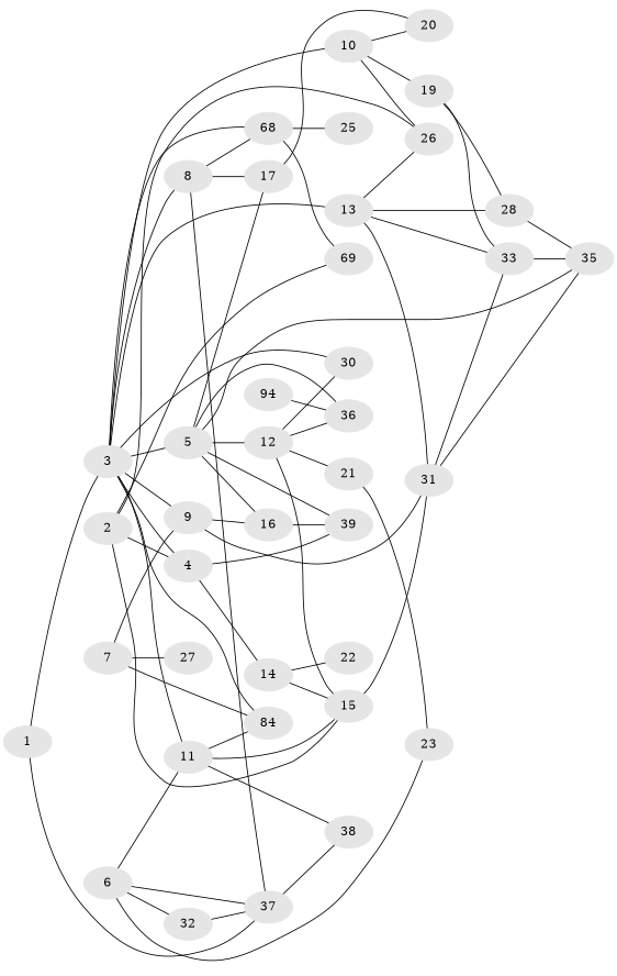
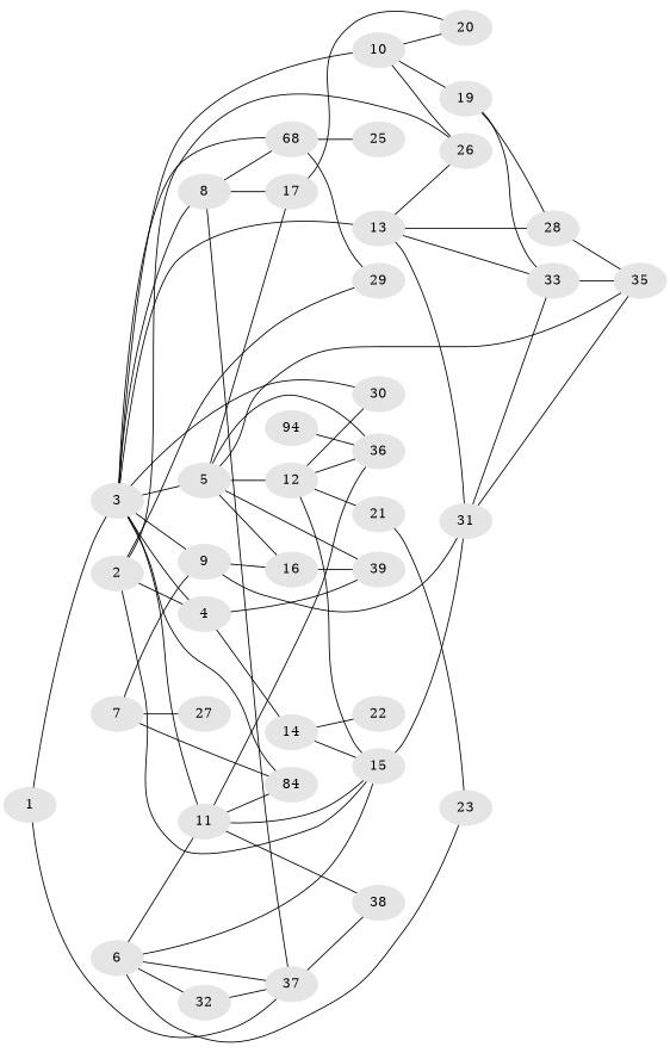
  graph {
    rankdir=LR
    node [color=gray90 style=filled]
    edge [weight=1.0]
    1
    3
    37
    4
    5
    8
    9
    10
    11
    13
    n11 [label=68]
    n12 [label=84]
    30
    38
    2
    15
    26
-   29 [label=69]
+   29
    14
    39
    31
    12
    16
    17
    35
    36
    19
    20
    28
    33
    25
    22
    21
    23
    6
    32
    7
    27
    n39 [label=94]
    1 -- 3
    1 -- 37
    3 -- 4 [weight=2.0]
    3 -- 5
    3 -- 8
    3 -- 9
    3 -- 10
    3 -- 11
    3 -- 13
    3 -- n11
    3 -- n12
    3 -- 30
    37 -- 38
    4 -- 14
    4 -- 39
    5 -- 39
    5 -- 12
    5 -- 16
    5 -- 17
    5 -- 35
    5 -- 36
    8 -- 37
    8 -- n11
    8 -- 17
    9 -- 31
    9 -- 16
    10 -- 26
    10 -- 19
    10 -- 20
    11 -- n12
    11 -- 38 [weight=2.0]
    11 -- 15
+   11 -- 36
    13 -- 26
    13 -- 31
    13 -- 28
    13 -- 33
    n11 -- 29
    n11 -- 25
    2 -- 4
    2 -- 15
    2 -- 26
    2 -- 29
    15 -- 31 [weight=2.0]
    14 -- 15
    14 -- 22
    31 -- 35
    31 -- 33
    12 -- 30
    12 -- 15
    12 -- 36
    12 -- 21
    16 -- 39
    17 -- 20
    19 -- 28
    19 -- 33
    28 -- 35 [weight=2.0]
    33 -- 35
    21 -- 23
    6 -- 37
    6 -- 11
+   6 -- 15
    6 -- 23
    6 -- 32
    32 -- 37
    7 -- 9
    7 -- n12
    7 -- 27
    n39 -- 36
  }
